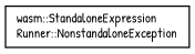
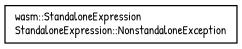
  digraph {
    rankdir=LR
    fontname="Patrick Hand"
-   n1 [color=black fillcolor=white fontname="Patrick Hand" fontsize=10 height=0.2 label="wasm::StandaloneExpression\lRunner::NonstandaloneException" shape=record style=filled width=0.4]
+   n1 [color=black fillcolor=white fontname="Patrick Hand" fontsize=10 height=0.2 label="wasm::StandaloneExpression\lStandaloneExpression::NonstandaloneException" shape=record style=filled width=0.4]
  }
